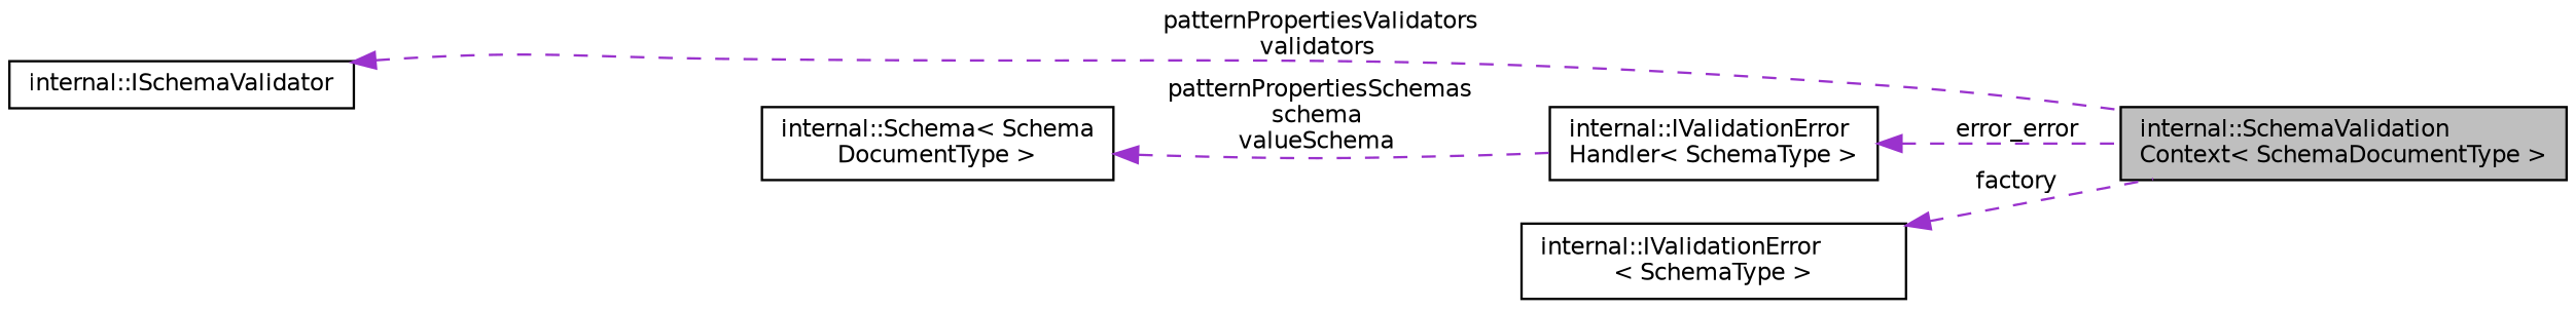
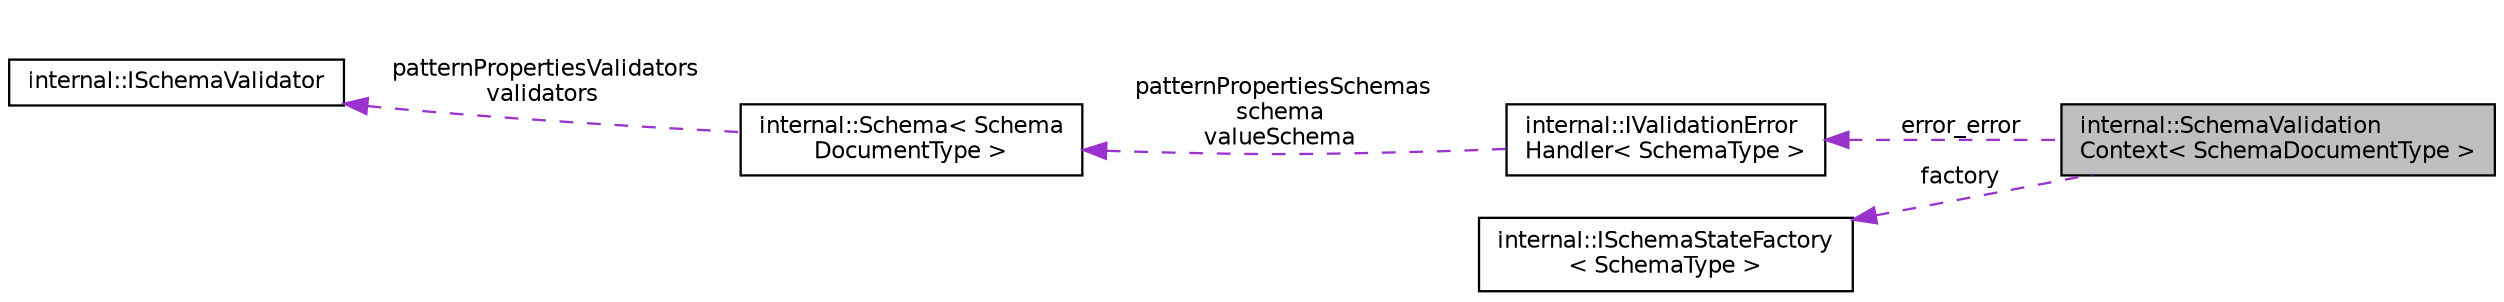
  digraph {
    rankdir=LR
    node [color=black fillcolor=white fontname=Helvetica fontsize=10 shape=record style=filled]
    edge [color=darkorchid3 dir=back fontname=Helvetica fontsize=10 labelfontname=Helvetica labelfontsize=10 style=dashed]
    n1 [fillcolor=grey75 fontcolor=black height=0.2 label="internal::SchemaValidation\lContext\< SchemaDocumentType \>" width=0.4]
    n2 [height=0.2 label="internal::Schema\< Schema\lDocumentType \>" width=0.4]
    n3 [height=0.2 label="internal::IValidationError\lHandler\< SchemaType \>" width=0.4]
-   n4 [height=0.2 label="internal::IValidationError\l\< SchemaType \>" width=0.4]
+   n4 [height=0.2 label="internal::ISchemaStateFactory\l\< SchemaType \>" width=0.4]
    n5 [height=0.2 label="internal::ISchemaValidator" width=0.4]
    n2 -> n3 [label=" patternPropertiesSchemas\nschema\nvalueSchema"]
    n3 -> n1 [label=" error_error"]
    n4 -> n1 [label=" factory"]
-   n5 -> n1 [label=" patternPropertiesValidators\nvalidators"]
+   n5 -> n2 [label=" patternPropertiesValidators\nvalidators"]
  }
